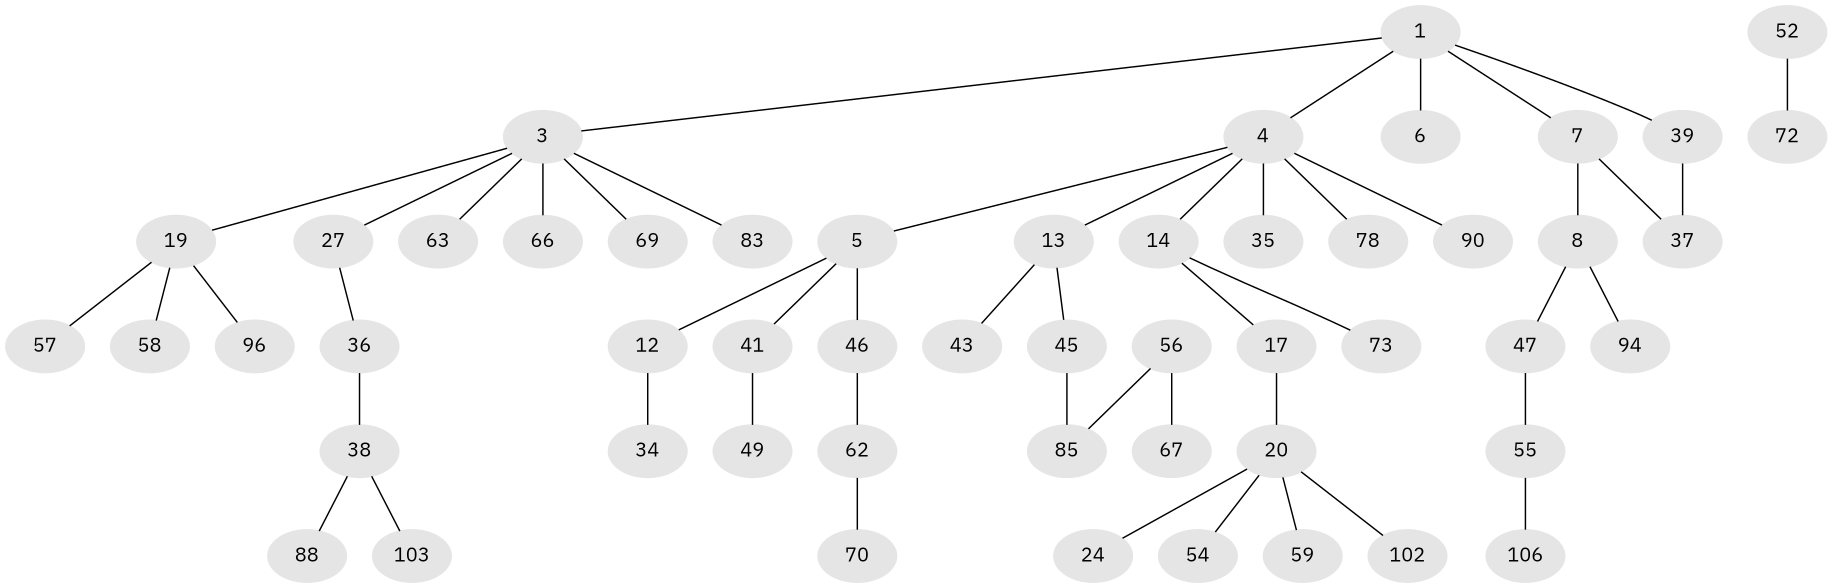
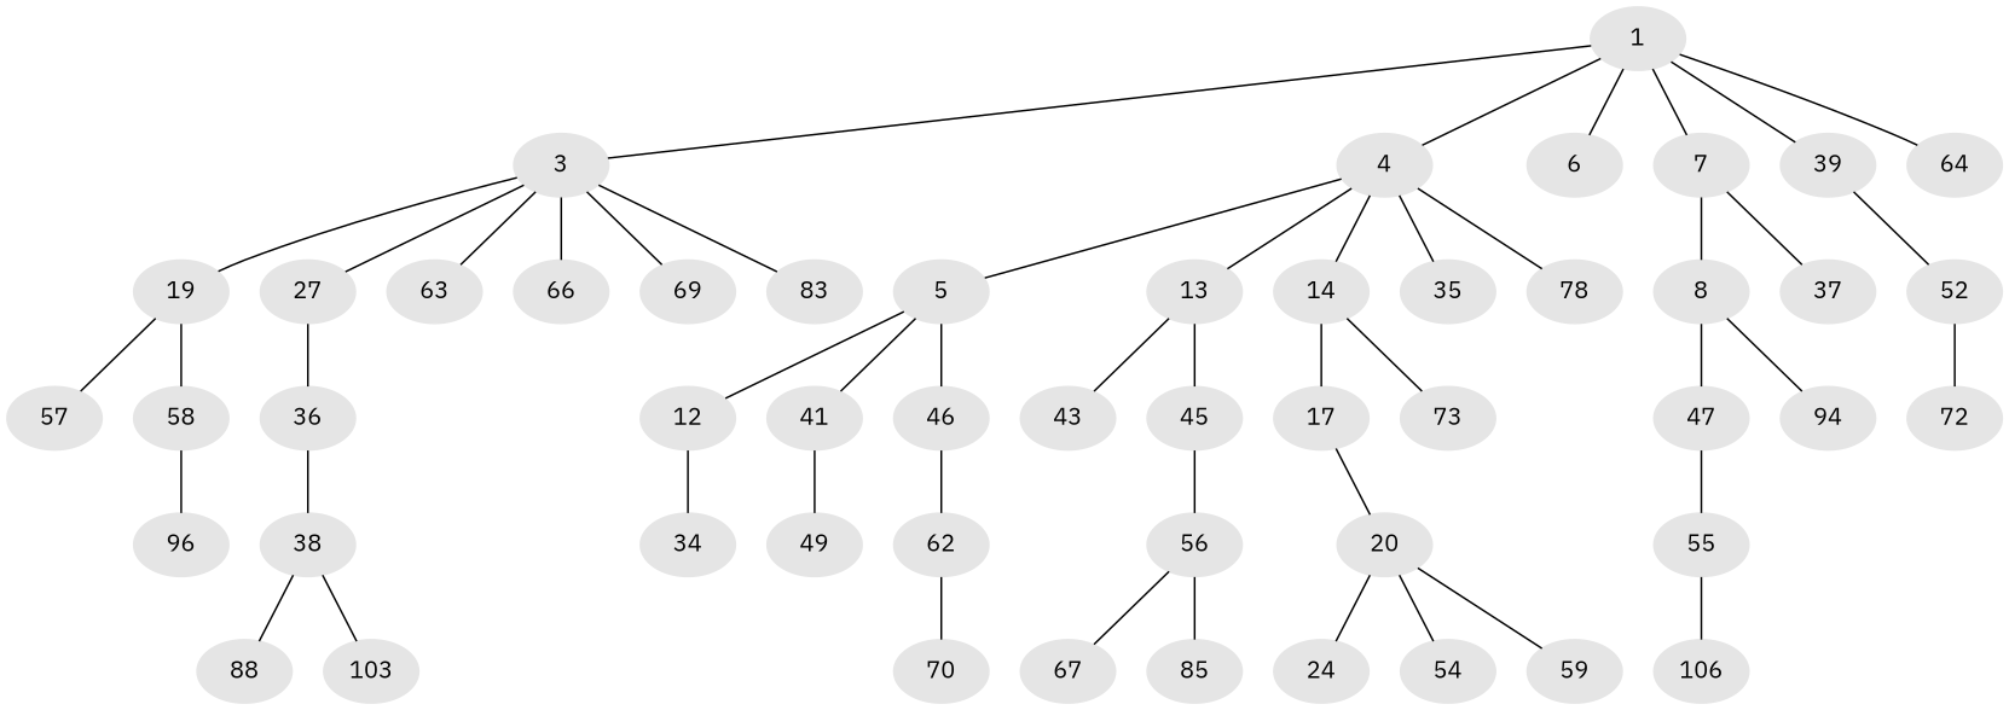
  graph {
    fontname="IBM Plex Sans"
    node [color=gray90 fontname="IBM Plex Sans" style=filled]
    edge [fontname="IBM Plex Sans"]
    1 [super="+2"]
    3 [super="+9+11"]
    4 [super="+10+31"]
    6
    7 [super="+32+22+18"]
    39 [super="+68"]
+   64
    19 [super="+74+40+21+23"]
    27
    63
    66
    69
    83
    5
    13
    14
    n17 [label=35 super="+51"]
    78
-   90
    8 [super="+42+28"]
    37
    52
    57 [super="+97+84"]
    58 [super="+60"]
    n25 [label=96]
    36
    12 [super="+92+29"]
    41 [super="+80"]
    46 [super="+48"]
    43
    45
    17 [super="+44"]
    73
    34
    49
    62
    47 [super="+82"]
    94
    55
    56
    20 [super="+33"]
    24 [super="+30"]
    54 [super="+101"]
    59 [super="+99"]
-   102
    38
    88 [super="+104"]
    103
    72 [super="+89"]
    67
    85 [super="+105"]
    70 [super="+71"]
    106
    1 -- 3
    1 -- 4
    1 -- 6
    1 -- 7
    1 -- 39
+   1 -- 64
    3 -- 19
    3 -- 27
    3 -- 63
    3 -- 66
    3 -- 69
    3 -- 83
    4 -- 5
    4 -- 13
    4 -- 14
    4 -- n17
    4 -- 78
-   4 -- 90
    7 -- 8
    7 -- 37
-   39 -- 37
+   39 -- 52
    19 -- 57
    19 -- 58
-   19 -- n25
+   58 -- n25
    27 -- 36
    5 -- 12
    5 -- 41
    5 -- 46
    13 -- 43
    13 -- 45
    14 -- 17
    14 -- 73
    8 -- 47
    8 -- 94
    52 -- 72
    36 -- 38
    12 -- 34
    41 -- 49
    46 -- 62
-   45 -- 85
+   45 -- 56
    17 -- 20
    62 -- 70
    47 -- 55
    55 -- 106
    56 -- 67
    56 -- 85
    20 -- 24
    20 -- 54
    20 -- 59
-   20 -- 102
    38 -- 88
    38 -- 103
  }
